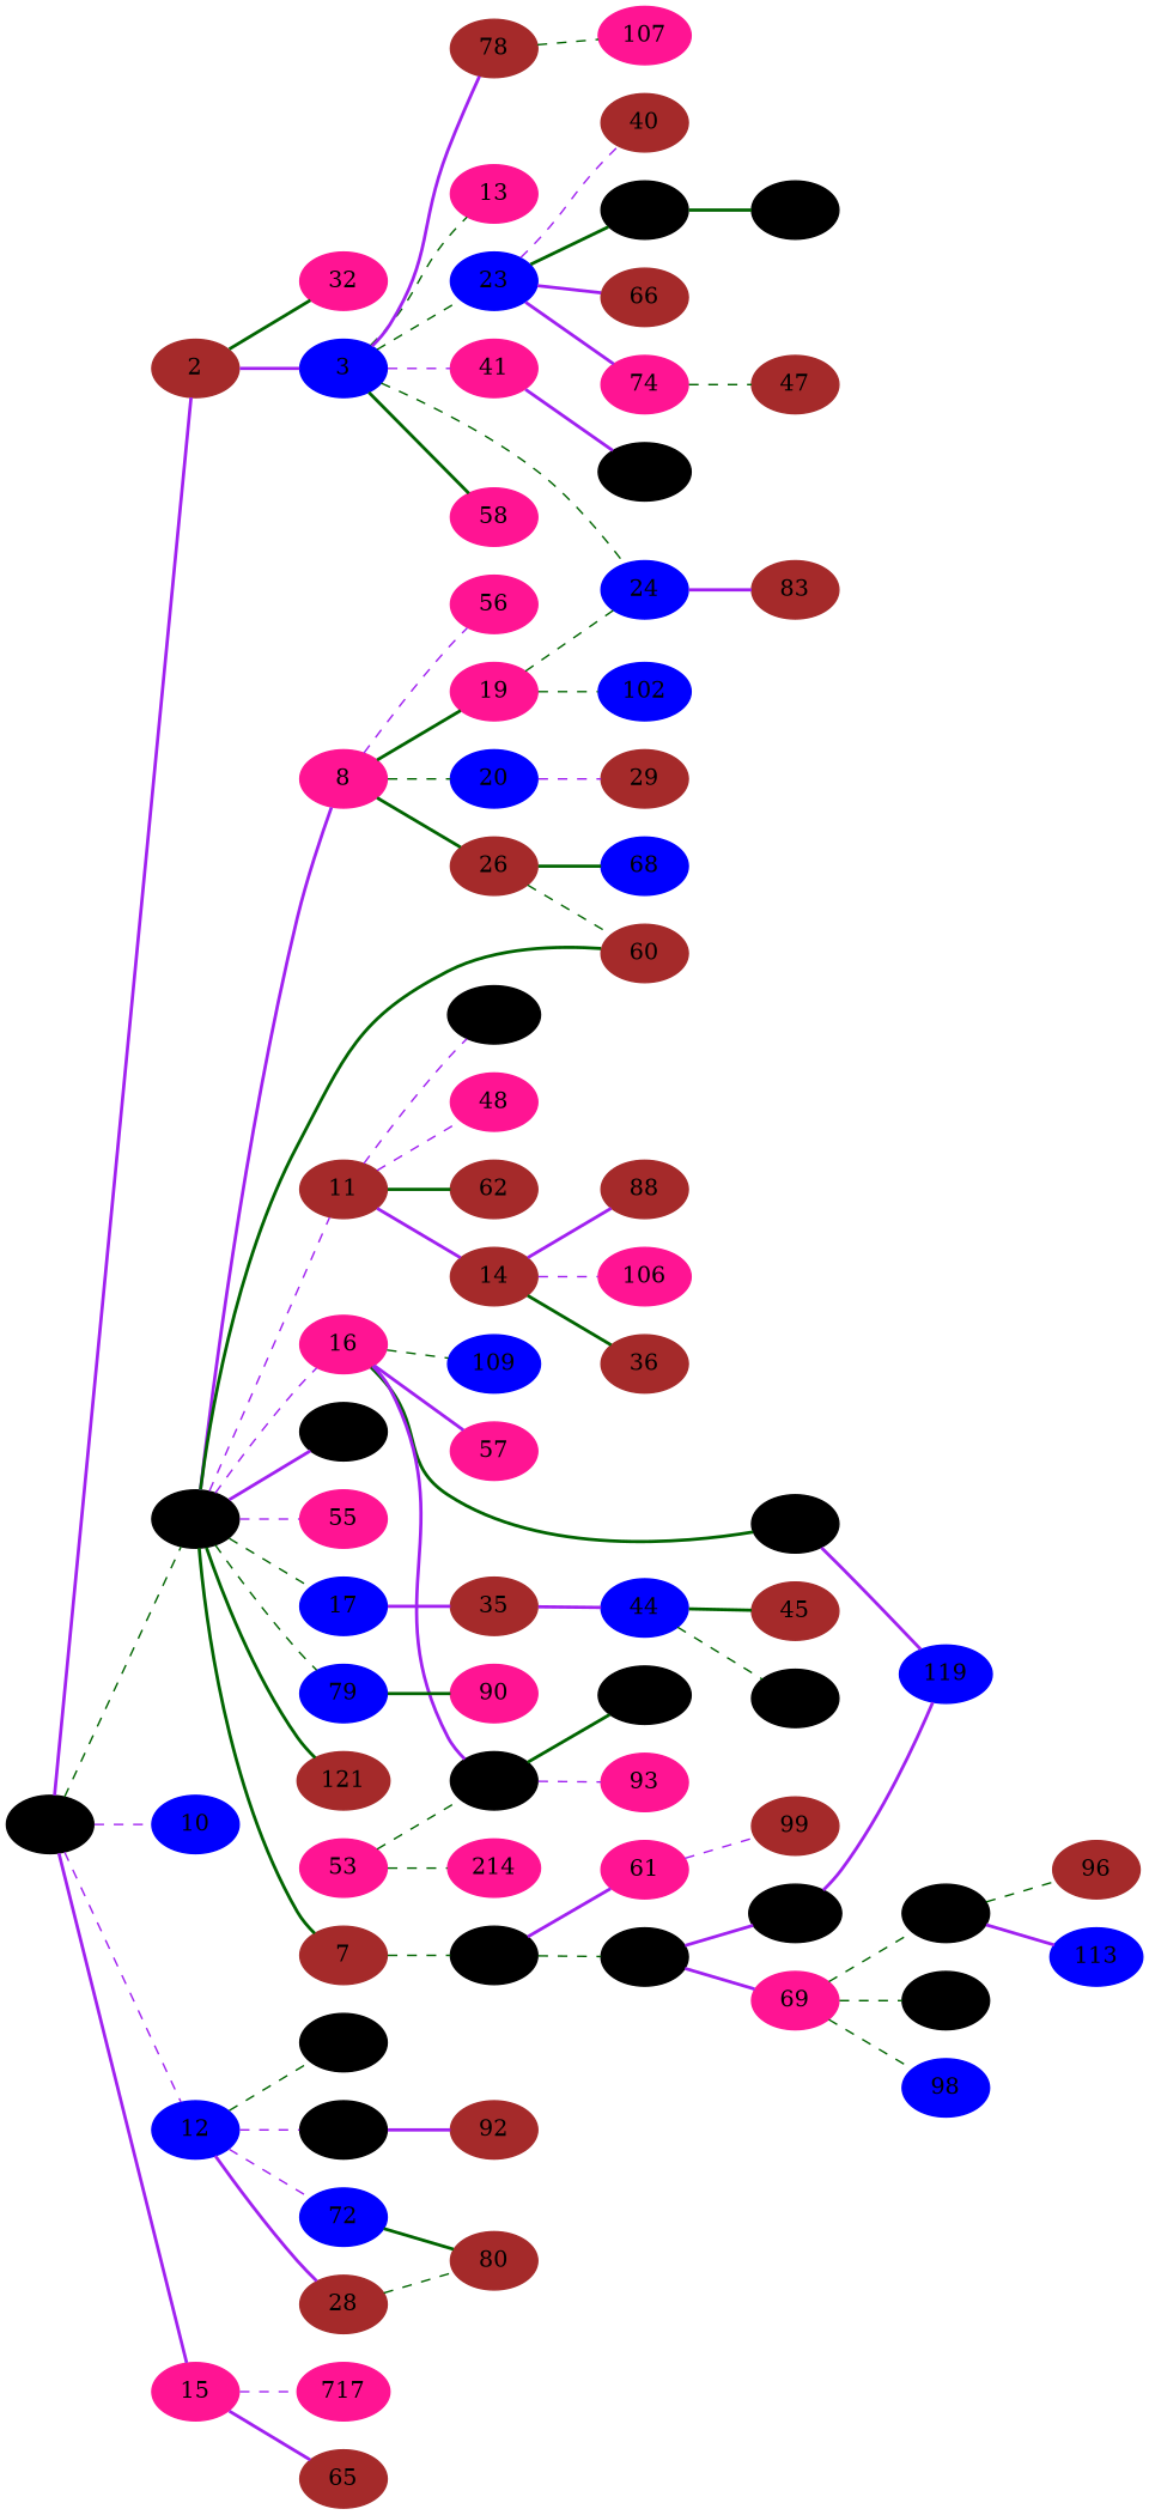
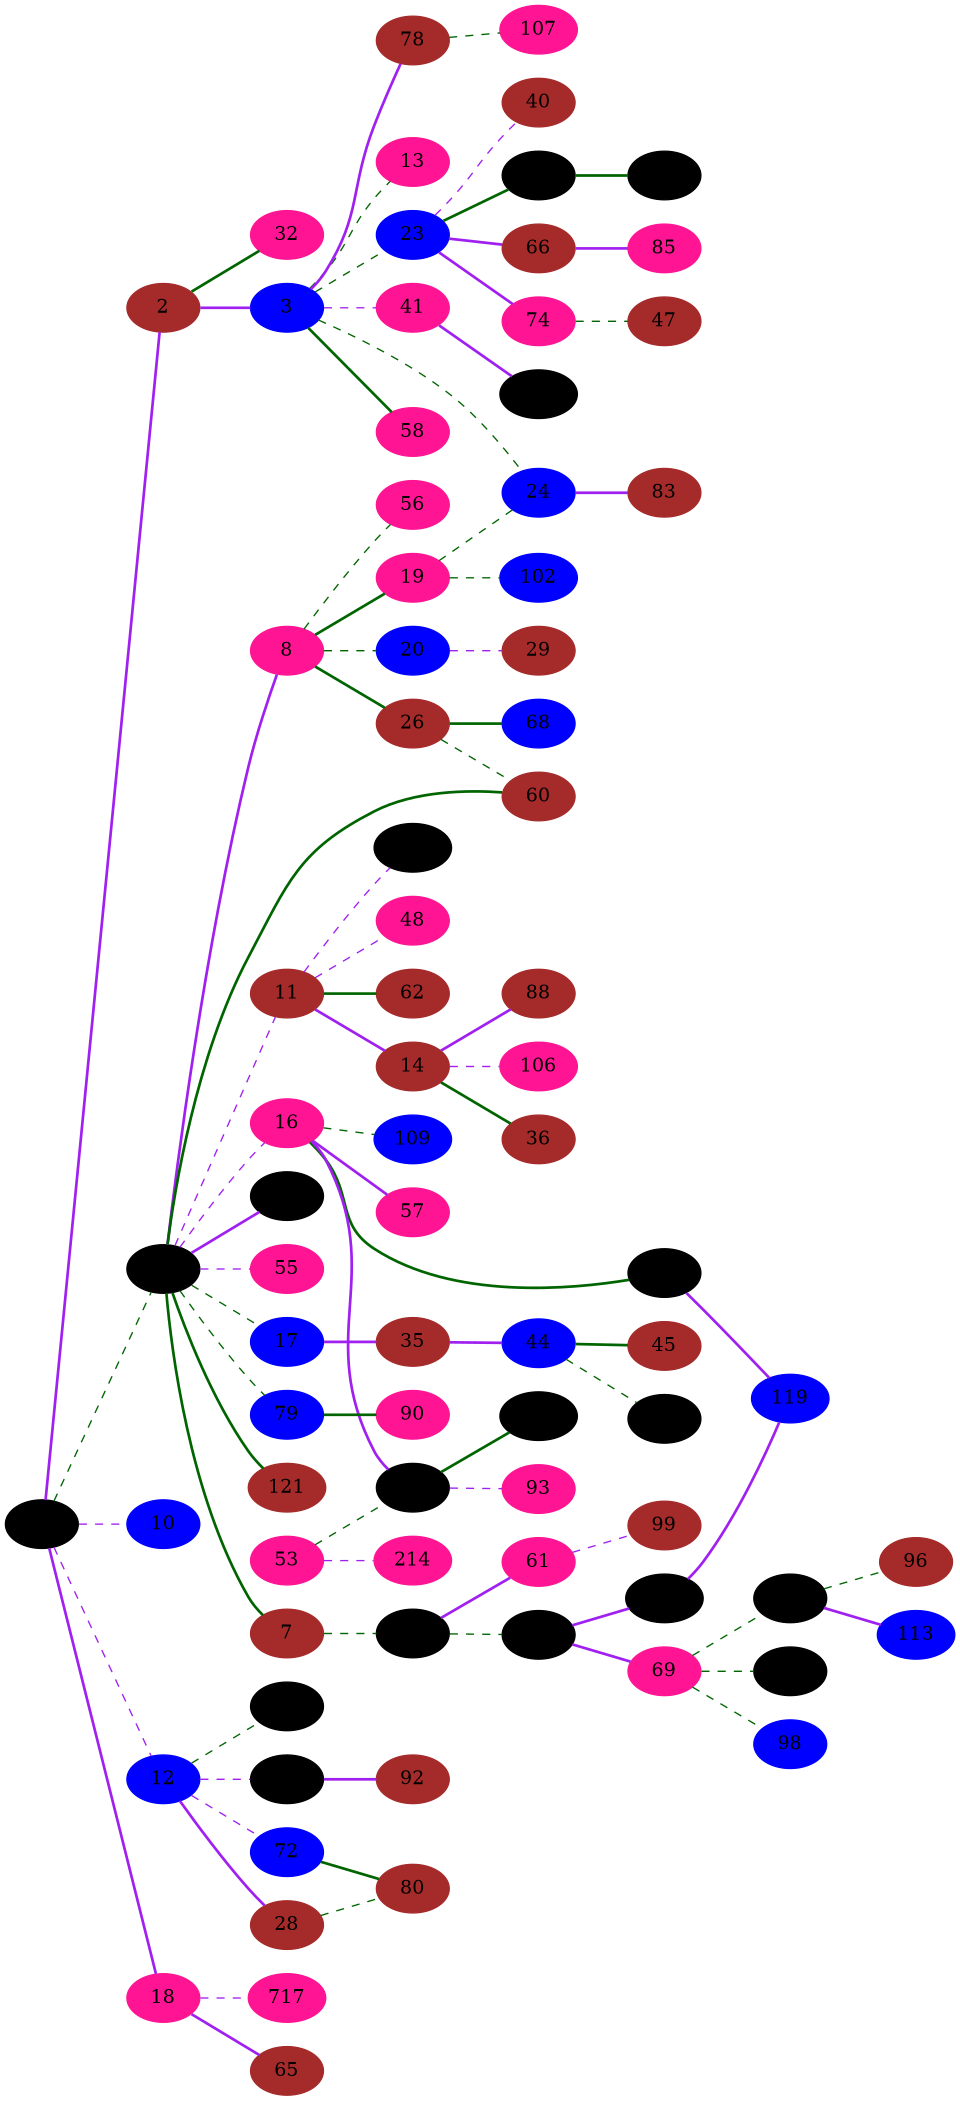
  graph {
    rankdir=LR
    node [color=brown style=filled]
    edge [color=purple style=bold]
    1 [color=black super="+63"]
    2 [super="+108"]
    5 [color=black super="+6"]
    10 [color=blue]
    12 [color=blue super="+21"]
-   15 [color=deeppink]
+   15 [color=deeppink label=18]
    3 [color=blue super="+4"]
    32 [color=deeppink super="+52"]
    7 [super="+22"]
    8 [color=deeppink super="+9"]
    11 [super="+18"]
    16 [color=deeppink super="+64"]
    17 [color=blue super="+51"]
    46 [color=black]
    55 [color=deeppink]
    60
    79 [color=blue]
    121
    28
    38 [color=black super="+111"]
    72 [color=blue super="+75"]
    89 [color=black super="+95"]
    65
    n24 [color=deeppink label=717]
    13 [color=deeppink super="+25"]
    23 [color=blue]
    24 [color=blue super="+73"]
    41 [color=deeppink super="+43"]
    58 [color=deeppink super="+84"]
    78 [super="+101"]
    n31 [color=deeppink label=74 super="+59"]
    40
    42 [color=black super="+70"]
    66 [super="+77"]
    83
    118 [color=black]
    107 [color=deeppink]
    27 [color=black]
    19 [color=deeppink super="+103"]
    20 [color=blue]
    26 [super="+31"]
    56 [color=deeppink]
    14 [super="+30"]
    48 [color=deeppink]
    62
    112 [color=black]
    37 [color=black super="+76"]
    54 [color=black super="+71"]
    57 [color=deeppink]
    109 [color=blue]
    35 [super="+86"]
    90 [color=deeppink]
    33 [color=black super="+39"]
    61 [color=deeppink super="+110"]
    102 [color=blue]
    29 [super="+87"]
    68 [color=blue]
    36 [super="+74"]
    88
    106 [color=deeppink]
    80 [super="+94"]
    92
    53 [color=deeppink super="+69"]
    n64 [color=deeppink label=214]
    119 [color=blue]
    93 [color=deeppink]
    100 [color=black]
    44 [color=blue]
    47 [super="+82"]
    91 [color=black]
+   85 [color=deeppink]
    n72 [color=deeppink label=69 super="+104"]
    116 [color=black]
    99
    50 [color=black super="+105"]
    81 [color=black]
    98 [color=blue]
    45 [super="+67"]
    97 [color=black super="+115"]
    96 [super="+120"]
    113 [color=blue]
    1 -- 2
    1 -- 5 [color=darkgreen style=dashed]
    1 -- 10 [style=dashed]
    1 -- 12 [style=dashed]
    1 -- 15
    2 -- 3
    2 -- 32 [color=darkgreen]
    5 -- 7 [color=darkgreen]
    5 -- 8
    5 -- 11 [style=dashed]
    5 -- 16 [style=dashed]
    5 -- 17 [color=darkgreen style=dashed]
    5 -- 46
    5 -- 55 [style=dashed]
    5 -- 60 [color=darkgreen]
    5 -- 79 [color=darkgreen style=dashed]
    5 -- 121 [color=darkgreen]
    12 -- 28
    12 -- 38 [color=darkgreen style=dashed]
    12 -- 72 [style=dashed]
    12 -- 89 [style=dashed]
    15 -- 65
    15 -- n24 [style=dashed]
    3 -- 13 [color=darkgreen style=dashed]
    3 -- 23 [color=darkgreen style=dashed]
    3 -- 24 [color=darkgreen style=dashed]
    3 -- 41 [style=dashed]
    3 -- 58 [color=darkgreen]
    3 -- 78
    7 -- 27 [color=darkgreen style=dashed]
    8 -- 19 [color=darkgreen]
    8 -- 20 [color=darkgreen style=dashed]
    8 -- 26 [color=darkgreen]
-   8 -- 56 [style=dashed]
+   8 -- 56 [color=darkgreen style=dashed]
    11 -- 14
    11 -- 48 [style=dashed]
    11 -- 62 [color=darkgreen]
    11 -- 112 [style=dashed]
    16 -- 37 [color=darkgreen]
    16 -- 54
    16 -- 57
    16 -- 109 [color=darkgreen style=dashed]
    17 -- 35
    79 -- 90 [color=darkgreen]
    28 -- 80 [color=darkgreen style=dashed]
    72 -- 80 [color=darkgreen]
    89 -- 92
    23 -- n31
    23 -- 40 [style=dashed]
    23 -- 42 [color=darkgreen]
    23 -- 66
    24 -- 83
    41 -- 118
    78 -- 107 [color=darkgreen style=dashed]
    n31 -- 47 [color=darkgreen style=dashed]
    42 -- 91 [color=darkgreen]
+   66 -- 85
    27 -- 33 [color=darkgreen style=dashed]
    27 -- 61
    19 -- 24 [color=darkgreen style=dashed]
    19 -- 102 [color=darkgreen style=dashed]
    20 -- 29 [style=dashed]
    26 -- 60 [color=darkgreen style=dashed]
    26 -- 68 [color=darkgreen]
    14 -- 36 [color=darkgreen]
    14 -- 88
    14 -- 106 [style=dashed]
    37 -- 119
    54 -- 93 [style=dashed]
    54 -- 100 [color=darkgreen]
    35 -- 44
    33 -- n72
    33 -- 116
    61 -- 99 [style=dashed]
    53 -- 54 [color=darkgreen style=dashed]
-   53 -- n64 [color=darkgreen style=dashed]
+   53 -- n64 [style=dashed]
    44 -- 45 [color=darkgreen]
    44 -- 97 [color=darkgreen style=dashed]
    n72 -- 50 [color=darkgreen style=dashed]
    n72 -- 81 [color=darkgreen style=dashed]
    n72 -- 98 [color=darkgreen style=dashed]
    116 -- 119
    50 -- 96 [color=darkgreen style=dashed]
    50 -- 113
  }
